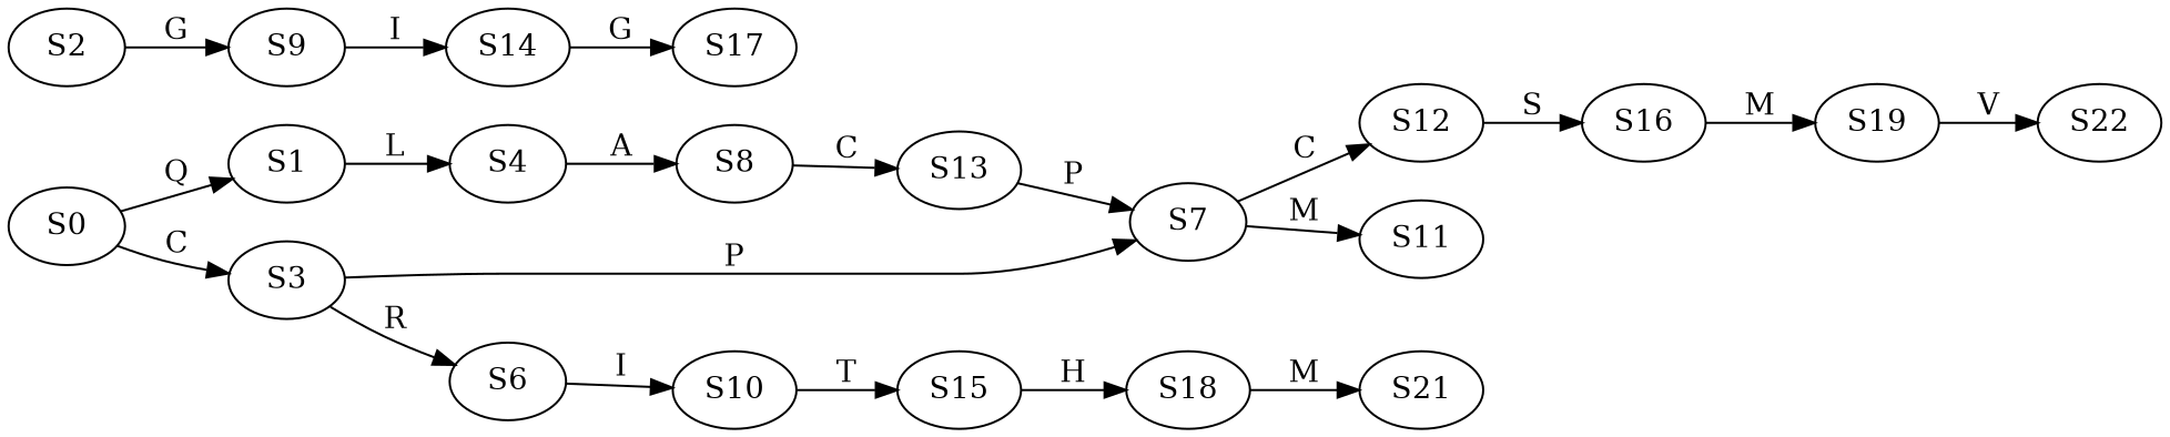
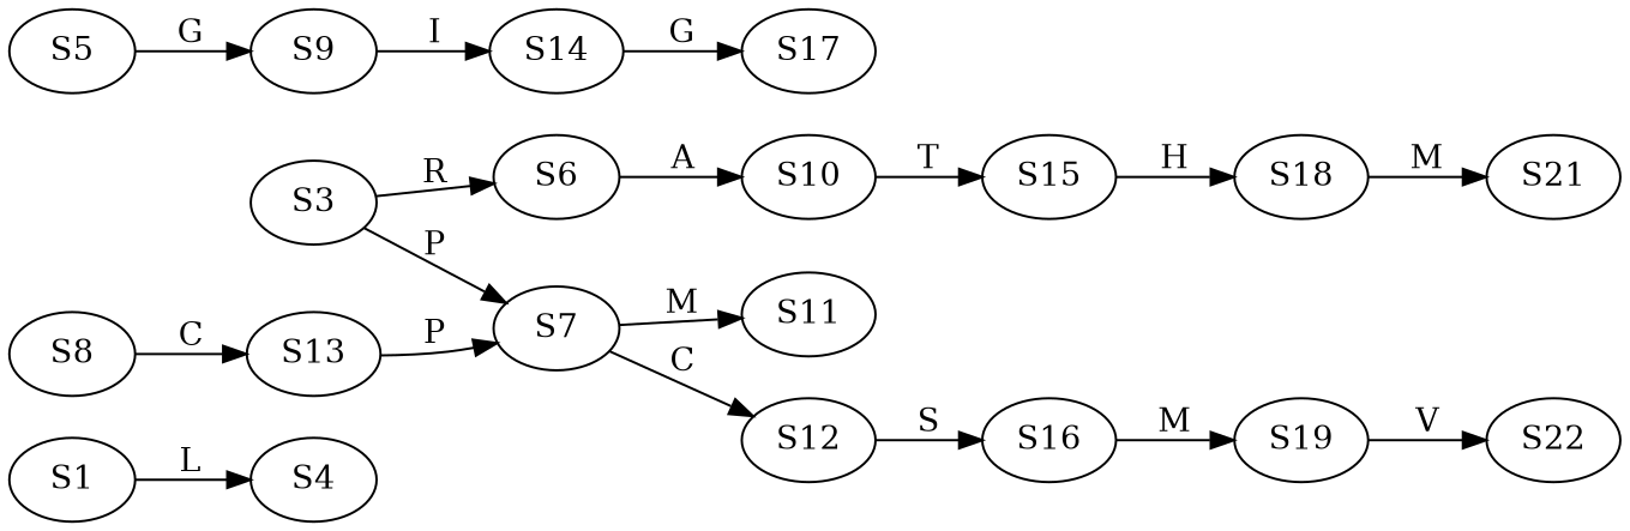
  strict digraph {
    rankdir=LR
-   S0
    S1
    S3
    S4
    S6
    S7
    S8
-   S5 [label=S2]
+   S5
    S9
    S10
    S11
    S12
    S13
    S14
    S15
    S16
    S17
    S18
    S19
    S21
    S22
-   S0 -> S1 [label=Q]
-   S0 -> S3 [label=C]
    S1 -> S4 [label=L]
    S3 -> S6 [label=R]
    S3 -> S7 [label=P]
-   S4 -> S8 [label=A]
-   S6 -> S10 [label=I]
+   S6 -> S10 [label=A]
    S7 -> S11 [label=M]
    S7 -> S12 [label=C]
    S8 -> S13 [label=C]
    S5 -> S9 [label=G]
    S9 -> S14 [label=I]
    S10 -> S15 [label=T]
    S12 -> S16 [label=S]
    S13 -> S7 [label=P]
    S14 -> S17 [label=G]
    S15 -> S18 [label=H]
    S16 -> S19 [label=M]
    S18 -> S21 [label=M]
    S19 -> S22 [label=V]
  }
